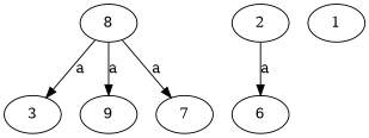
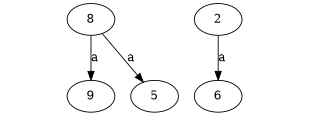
  strict digraph {
    n1 [label=8]
-   3
    n3 [label=9]
-   5 [label=7]
+   5
    2
    6
-   1
-   n1 -> 3 [label=a]
    n1 -> n3 [label=a]
    n1 -> 5 [label=a]
    2 -> 6 [label=a]
  }
